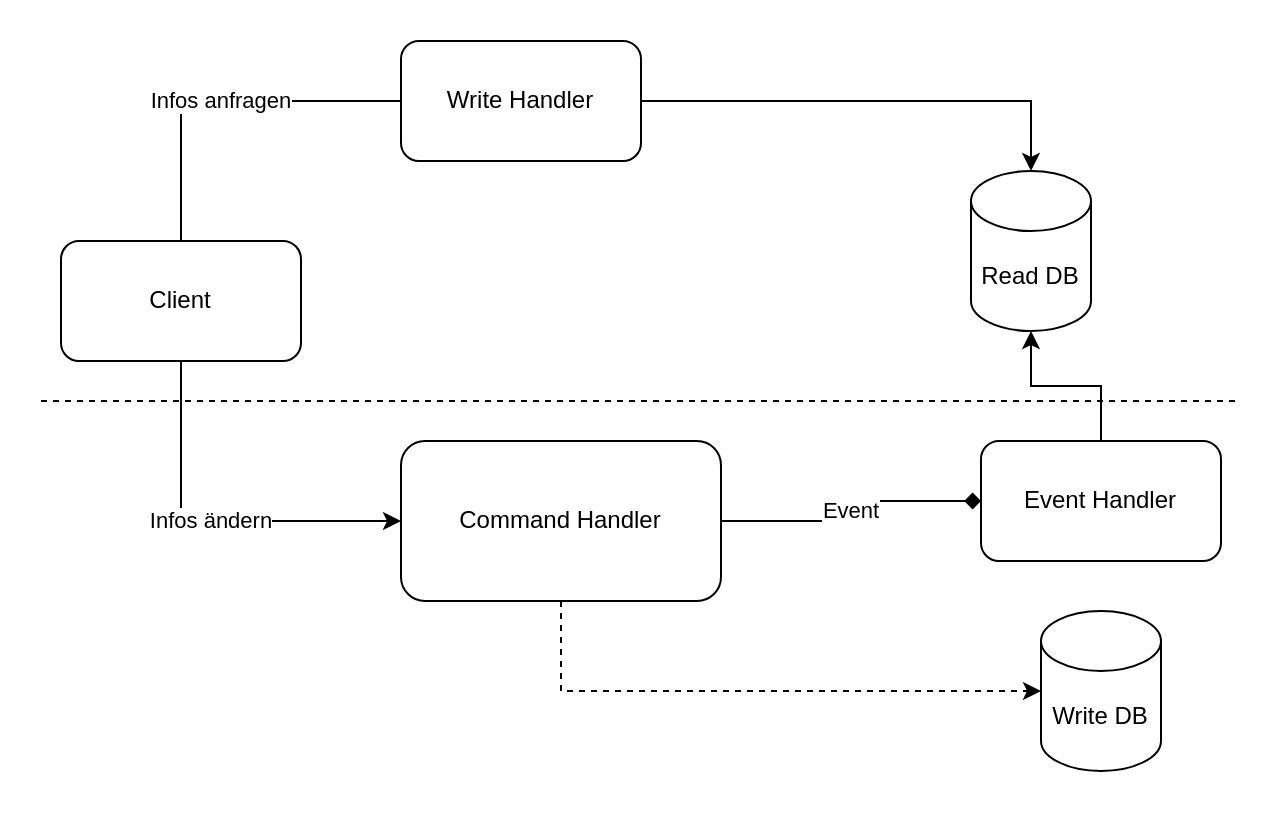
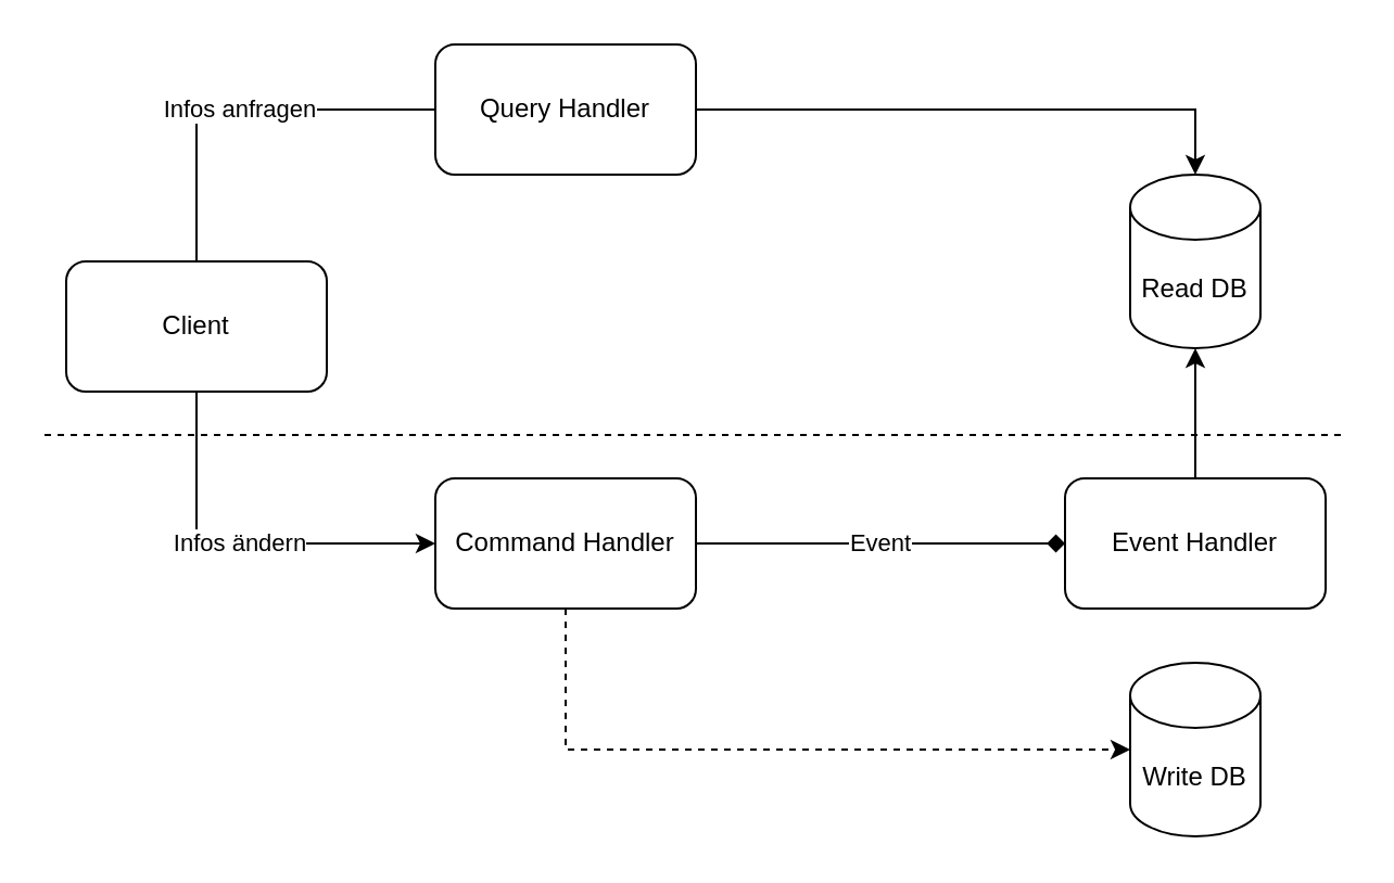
  <mxCell id="0" />
  <mxCell id="1" parent="0" />
  <mxCell id="2" style="edgeStyle=orthogonalEdgeStyle;rounded=0;orthogonalLoop=1;jettySize=auto;html=1;entryX=0.5;entryY=0;entryDx=0;entryDy=0;entryPerimeter=0;" edge="1" parent="1" source="3" target="10"><mxGeometry relative="1" as="geometry" /></mxCell>
- <mxCell id="3" value="Write Handler" style="rounded=1;whiteSpace=wrap;html=1;" vertex="1" parent="1"><mxGeometry x="200" y="20" width="120" height="60" as="geometry" /></mxCell>
+ <mxCell id="3" value="Query Handler" style="rounded=1;whiteSpace=wrap;html=1;" vertex="1" parent="1"><mxGeometry x="200" y="20" width="120" height="60" as="geometry" /></mxCell>
  <mxCell id="4" value="Infos anfragen" style="edgeStyle=orthogonalEdgeStyle;rounded=0;orthogonalLoop=1;jettySize=auto;html=1;entryX=0;entryY=0.5;entryDx=0;entryDy=0;exitX=0.5;exitY=0;exitDx=0;exitDy=0;endArrow=none;" edge="1" parent="1" source="6" target="3"><mxGeometry relative="1" as="geometry" /></mxCell>
  <mxCell id="5" value="Infos ändern" style="edgeStyle=orthogonalEdgeStyle;rounded=0;orthogonalLoop=1;jettySize=auto;html=1;entryX=0;entryY=0.5;entryDx=0;entryDy=0;exitX=0.5;exitY=1;exitDx=0;exitDy=0;" edge="1" parent="1" source="6" target="9"><mxGeometry relative="1" as="geometry" /></mxCell>
  <mxCell id="6" value="Client" style="rounded=1;whiteSpace=wrap;html=1;" vertex="1" parent="1"><mxGeometry x="30" y="120" width="120" height="60" as="geometry" /></mxCell>
  <mxCell id="7" value="Event" style="edgeStyle=orthogonalEdgeStyle;rounded=0;orthogonalLoop=1;jettySize=auto;html=1;endArrow=diamond;" edge="1" parent="1" source="9" target="12"><mxGeometry relative="1" as="geometry" /></mxCell>
  <mxCell id="8" style="edgeStyle=orthogonalEdgeStyle;rounded=0;orthogonalLoop=1;jettySize=auto;html=1;exitX=0.5;exitY=1;exitDx=0;exitDy=0;entryX=0;entryY=0.5;entryDx=0;entryDy=0;entryPerimeter=0;dashed=1;" edge="1" parent="1" source="9" target="13"><mxGeometry relative="1" as="geometry" /></mxCell>
- <mxCell id="9" value="Command Handler" style="rounded=1;whiteSpace=wrap;html=1;" vertex="1" parent="1"><mxGeometry x="200" y="220" width="160" height="80" as="geometry" /></mxCell>
- <mxCell id="10" value="Read DB" style="shape=cylinder3;whiteSpace=wrap;html=1;boundedLbl=1;backgroundOutline=1;size=15;" vertex="1" parent="1"><mxGeometry x="485" y="85" width="60" height="80" as="geometry" /></mxCell>
+ <mxCell id="9" value="Command Handler" style="rounded=1;whiteSpace=wrap;html=1;" vertex="1" parent="1"><mxGeometry x="200" y="220" width="120" height="60" as="geometry" /></mxCell>
+ <mxCell id="10" value="Read DB" style="shape=cylinder3;whiteSpace=wrap;html=1;boundedLbl=1;backgroundOutline=1;size=15;" vertex="1" parent="1"><mxGeometry x="520" y="80" width="60" height="80" as="geometry" /></mxCell>
  <mxCell id="11" style="edgeStyle=orthogonalEdgeStyle;rounded=0;orthogonalLoop=1;jettySize=auto;html=1;entryX=0.5;entryY=1;entryDx=0;entryDy=0;entryPerimeter=0;" edge="1" parent="1" source="12" target="10"><mxGeometry relative="1" as="geometry" /></mxCell>
  <mxCell id="12" value="Event Handler" style="whiteSpace=wrap;html=1;rounded=1;" vertex="1" parent="1"><mxGeometry x="490" y="220" width="120" height="60" as="geometry" /></mxCell>
  <mxCell id="13" value="Write DB" style="shape=cylinder3;whiteSpace=wrap;html=1;boundedLbl=1;backgroundOutline=1;size=15;" vertex="1" parent="1"><mxGeometry x="520" y="305" width="60" height="80" as="geometry" /></mxCell>
  <mxCell id="14" value="" style="endArrow=none;dashed=1;html=1;rounded=0;" edge="1" parent="1"><mxGeometry width="50" height="50" relative="1" as="geometry"><mxPoint x="20" y="200" as="sourcePoint" /><mxPoint x="620" y="200" as="targetPoint" /></mxGeometry></mxCell>
